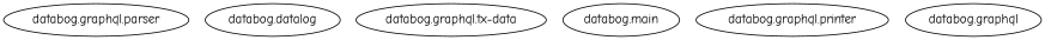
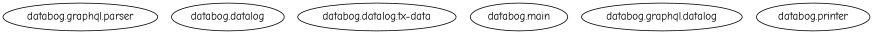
  digraph {
    rankdir=TP
    fontname="Comic Neue"
    node [fontname="Comic Neue" style=solid]
    n1 [label="databog.graphql.parser"]
    n2 [label="databog.datalog"]
-   n3 [label="databog.graphql.tx-data"]
+   n3 [label="databog.datalog.tx-data"]
    n4 [label="databog.main"]
-   n5 [label="databog.graphql.printer"]
-   n6 [label="databog.graphql"]
+   n5 [label="databog.graphql.datalog"]
+   n6 [label="databog.printer"]
  }
